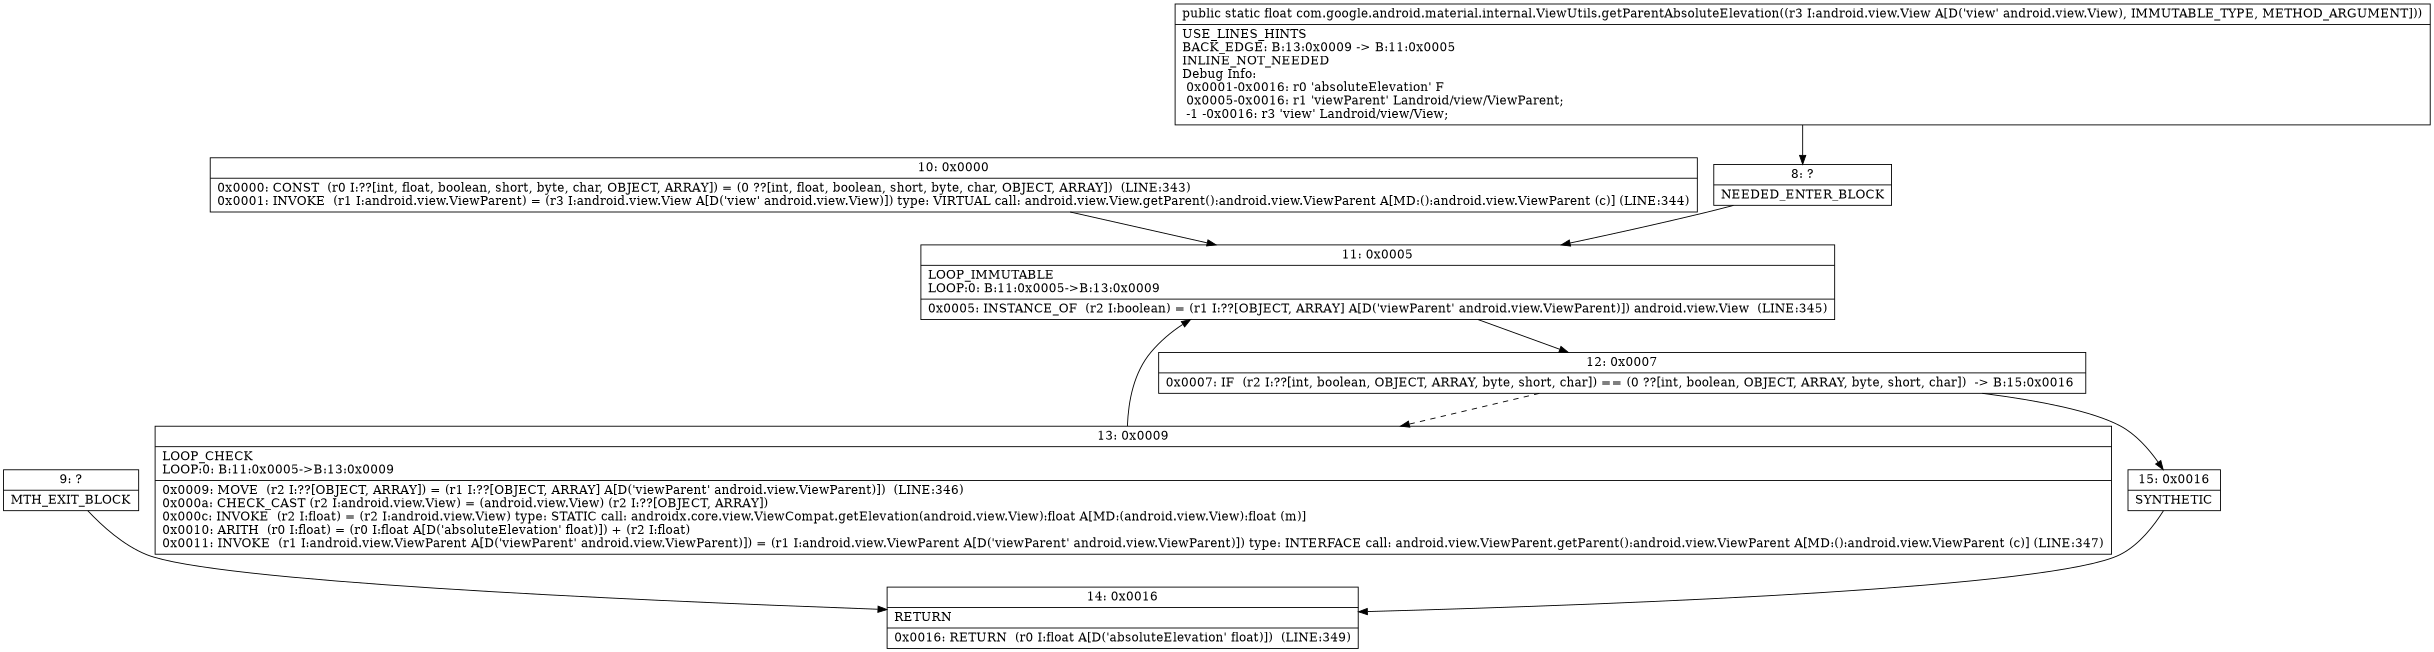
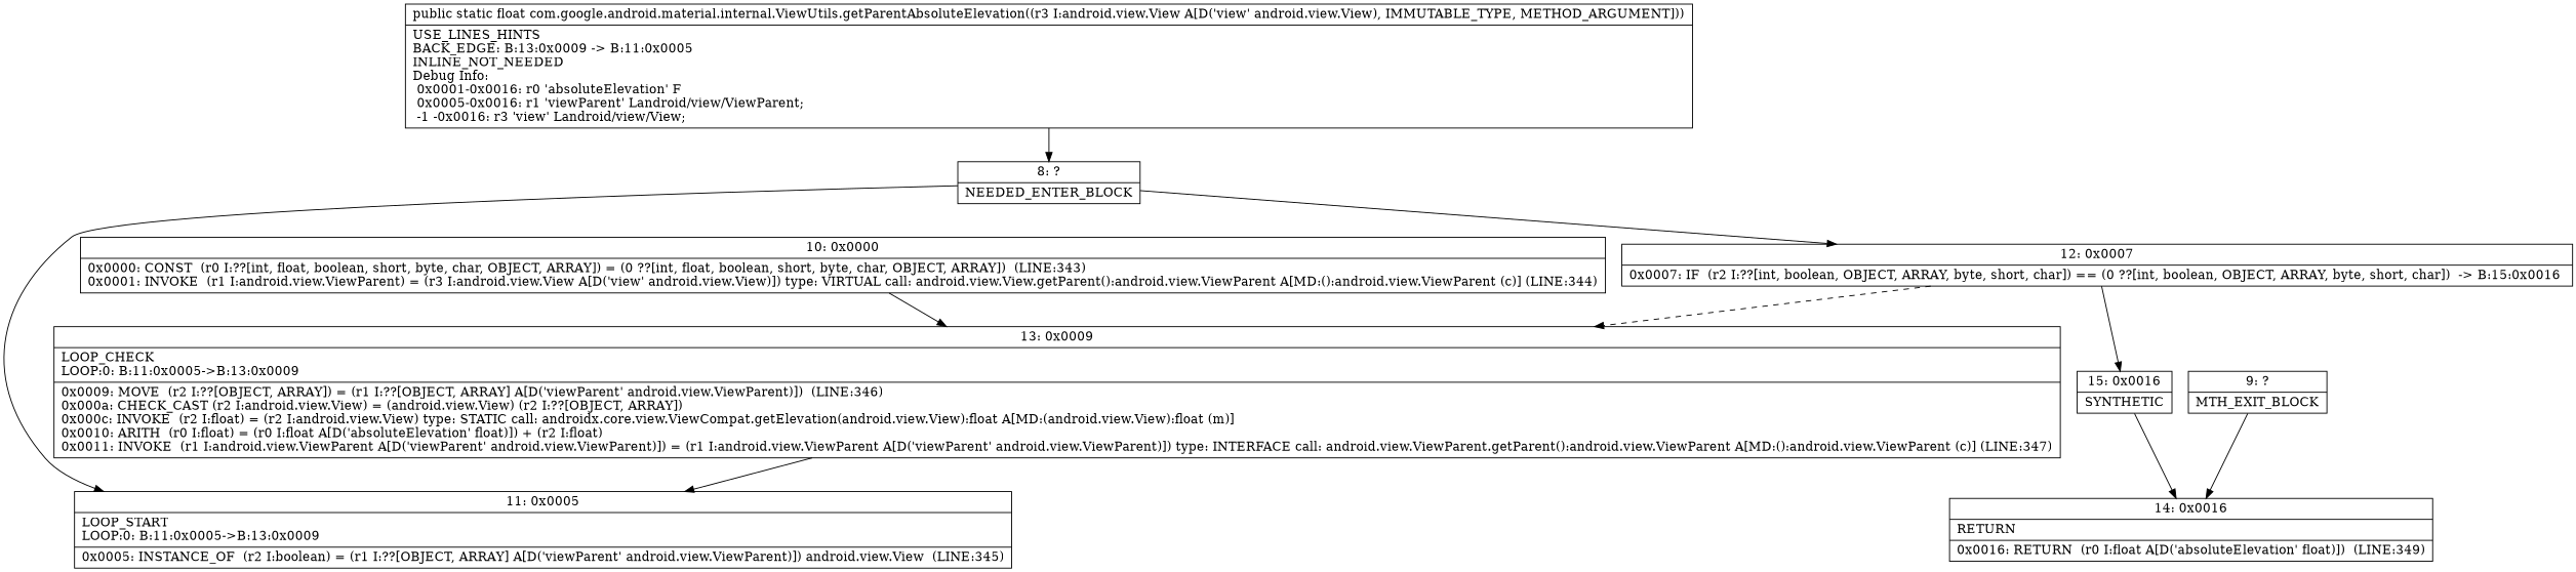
  digraph {
    node [shape=record]
    n1 [label="{8\:\ ?|NEEDED_ENTER_BLOCK\l}"]
-   n2 [label="{11\:\ 0x0005|LOOP_IMMUTABLE\lLOOP:0: B:11:0x0005\-\>B:13:0x0009\l|0x0005: INSTANCE_OF  (r2 I:boolean) = (r1 I:??[OBJECT, ARRAY] A[D('viewParent' android.view.ViewParent)]) android.view.View  (LINE:345)\l}"]
+   n2 [label="{11\:\ 0x0005|LOOP_START\lLOOP:0: B:11:0x0005\-\>B:13:0x0009\l|0x0005: INSTANCE_OF  (r2 I:boolean) = (r1 I:??[OBJECT, ARRAY] A[D('viewParent' android.view.ViewParent)]) android.view.View  (LINE:345)\l}"]
    n3 [label="{10\:\ 0x0000|0x0000: CONST  (r0 I:??[int, float, boolean, short, byte, char, OBJECT, ARRAY]) = (0 ??[int, float, boolean, short, byte, char, OBJECT, ARRAY])  (LINE:343)\l0x0001: INVOKE  (r1 I:android.view.ViewParent) = (r3 I:android.view.View A[D('view' android.view.View)]) type: VIRTUAL call: android.view.View.getParent():android.view.ViewParent A[MD:():android.view.ViewParent (c)] (LINE:344)\l}"]
    n4 [label="{12\:\ 0x0007|0x0007: IF  (r2 I:??[int, boolean, OBJECT, ARRAY, byte, short, char]) == (0 ??[int, boolean, OBJECT, ARRAY, byte, short, char])  \-\> B:15:0x0016 \l}"]
    n5 [label="{13\:\ 0x0009|LOOP_CHECK\lLOOP:0: B:11:0x0005\-\>B:13:0x0009\l|0x0009: MOVE  (r2 I:??[OBJECT, ARRAY]) = (r1 I:??[OBJECT, ARRAY] A[D('viewParent' android.view.ViewParent)])  (LINE:346)\l0x000a: CHECK_CAST (r2 I:android.view.View) = (android.view.View) (r2 I:??[OBJECT, ARRAY]) \l0x000c: INVOKE  (r2 I:float) = (r2 I:android.view.View) type: STATIC call: androidx.core.view.ViewCompat.getElevation(android.view.View):float A[MD:(android.view.View):float (m)]\l0x0010: ARITH  (r0 I:float) = (r0 I:float A[D('absoluteElevation' float)]) + (r2 I:float) \l0x0011: INVOKE  (r1 I:android.view.ViewParent A[D('viewParent' android.view.ViewParent)]) = (r1 I:android.view.ViewParent A[D('viewParent' android.view.ViewParent)]) type: INTERFACE call: android.view.ViewParent.getParent():android.view.ViewParent A[MD:():android.view.ViewParent (c)] (LINE:347)\l}"]
    n6 [label="{15\:\ 0x0016|SYNTHETIC\l}"]
    n7 [label="{14\:\ 0x0016|RETURN\l|0x0016: RETURN  (r0 I:float A[D('absoluteElevation' float)])  (LINE:349)\l}"]
    n8 [label="{9\:\ ?|MTH_EXIT_BLOCK\l}"]
    n9 [label="{public static float com.google.android.material.internal.ViewUtils.getParentAbsoluteElevation((r3 I:android.view.View A[D('view' android.view.View), IMMUTABLE_TYPE, METHOD_ARGUMENT]))  | USE_LINES_HINTS\lBACK_EDGE: B:13:0x0009 \-\> B:11:0x0005\lINLINE_NOT_NEEDED\lDebug Info:\l  0x0001\-0x0016: r0 'absoluteElevation' F\l  0x0005\-0x0016: r1 'viewParent' Landroid\/view\/ViewParent;\l  \-1 \-0x0016: r3 'view' Landroid\/view\/View;\l}"]
    n1 -> n2
-   n2 -> n4
-   n3 -> n2
+   n1 -> n4
+   n3 -> n5
    n4 -> n5 [style=dashed]
    n4 -> n6
    n5 -> n2
    n6 -> n7
    n8 -> n7
    n9 -> n1
  }
